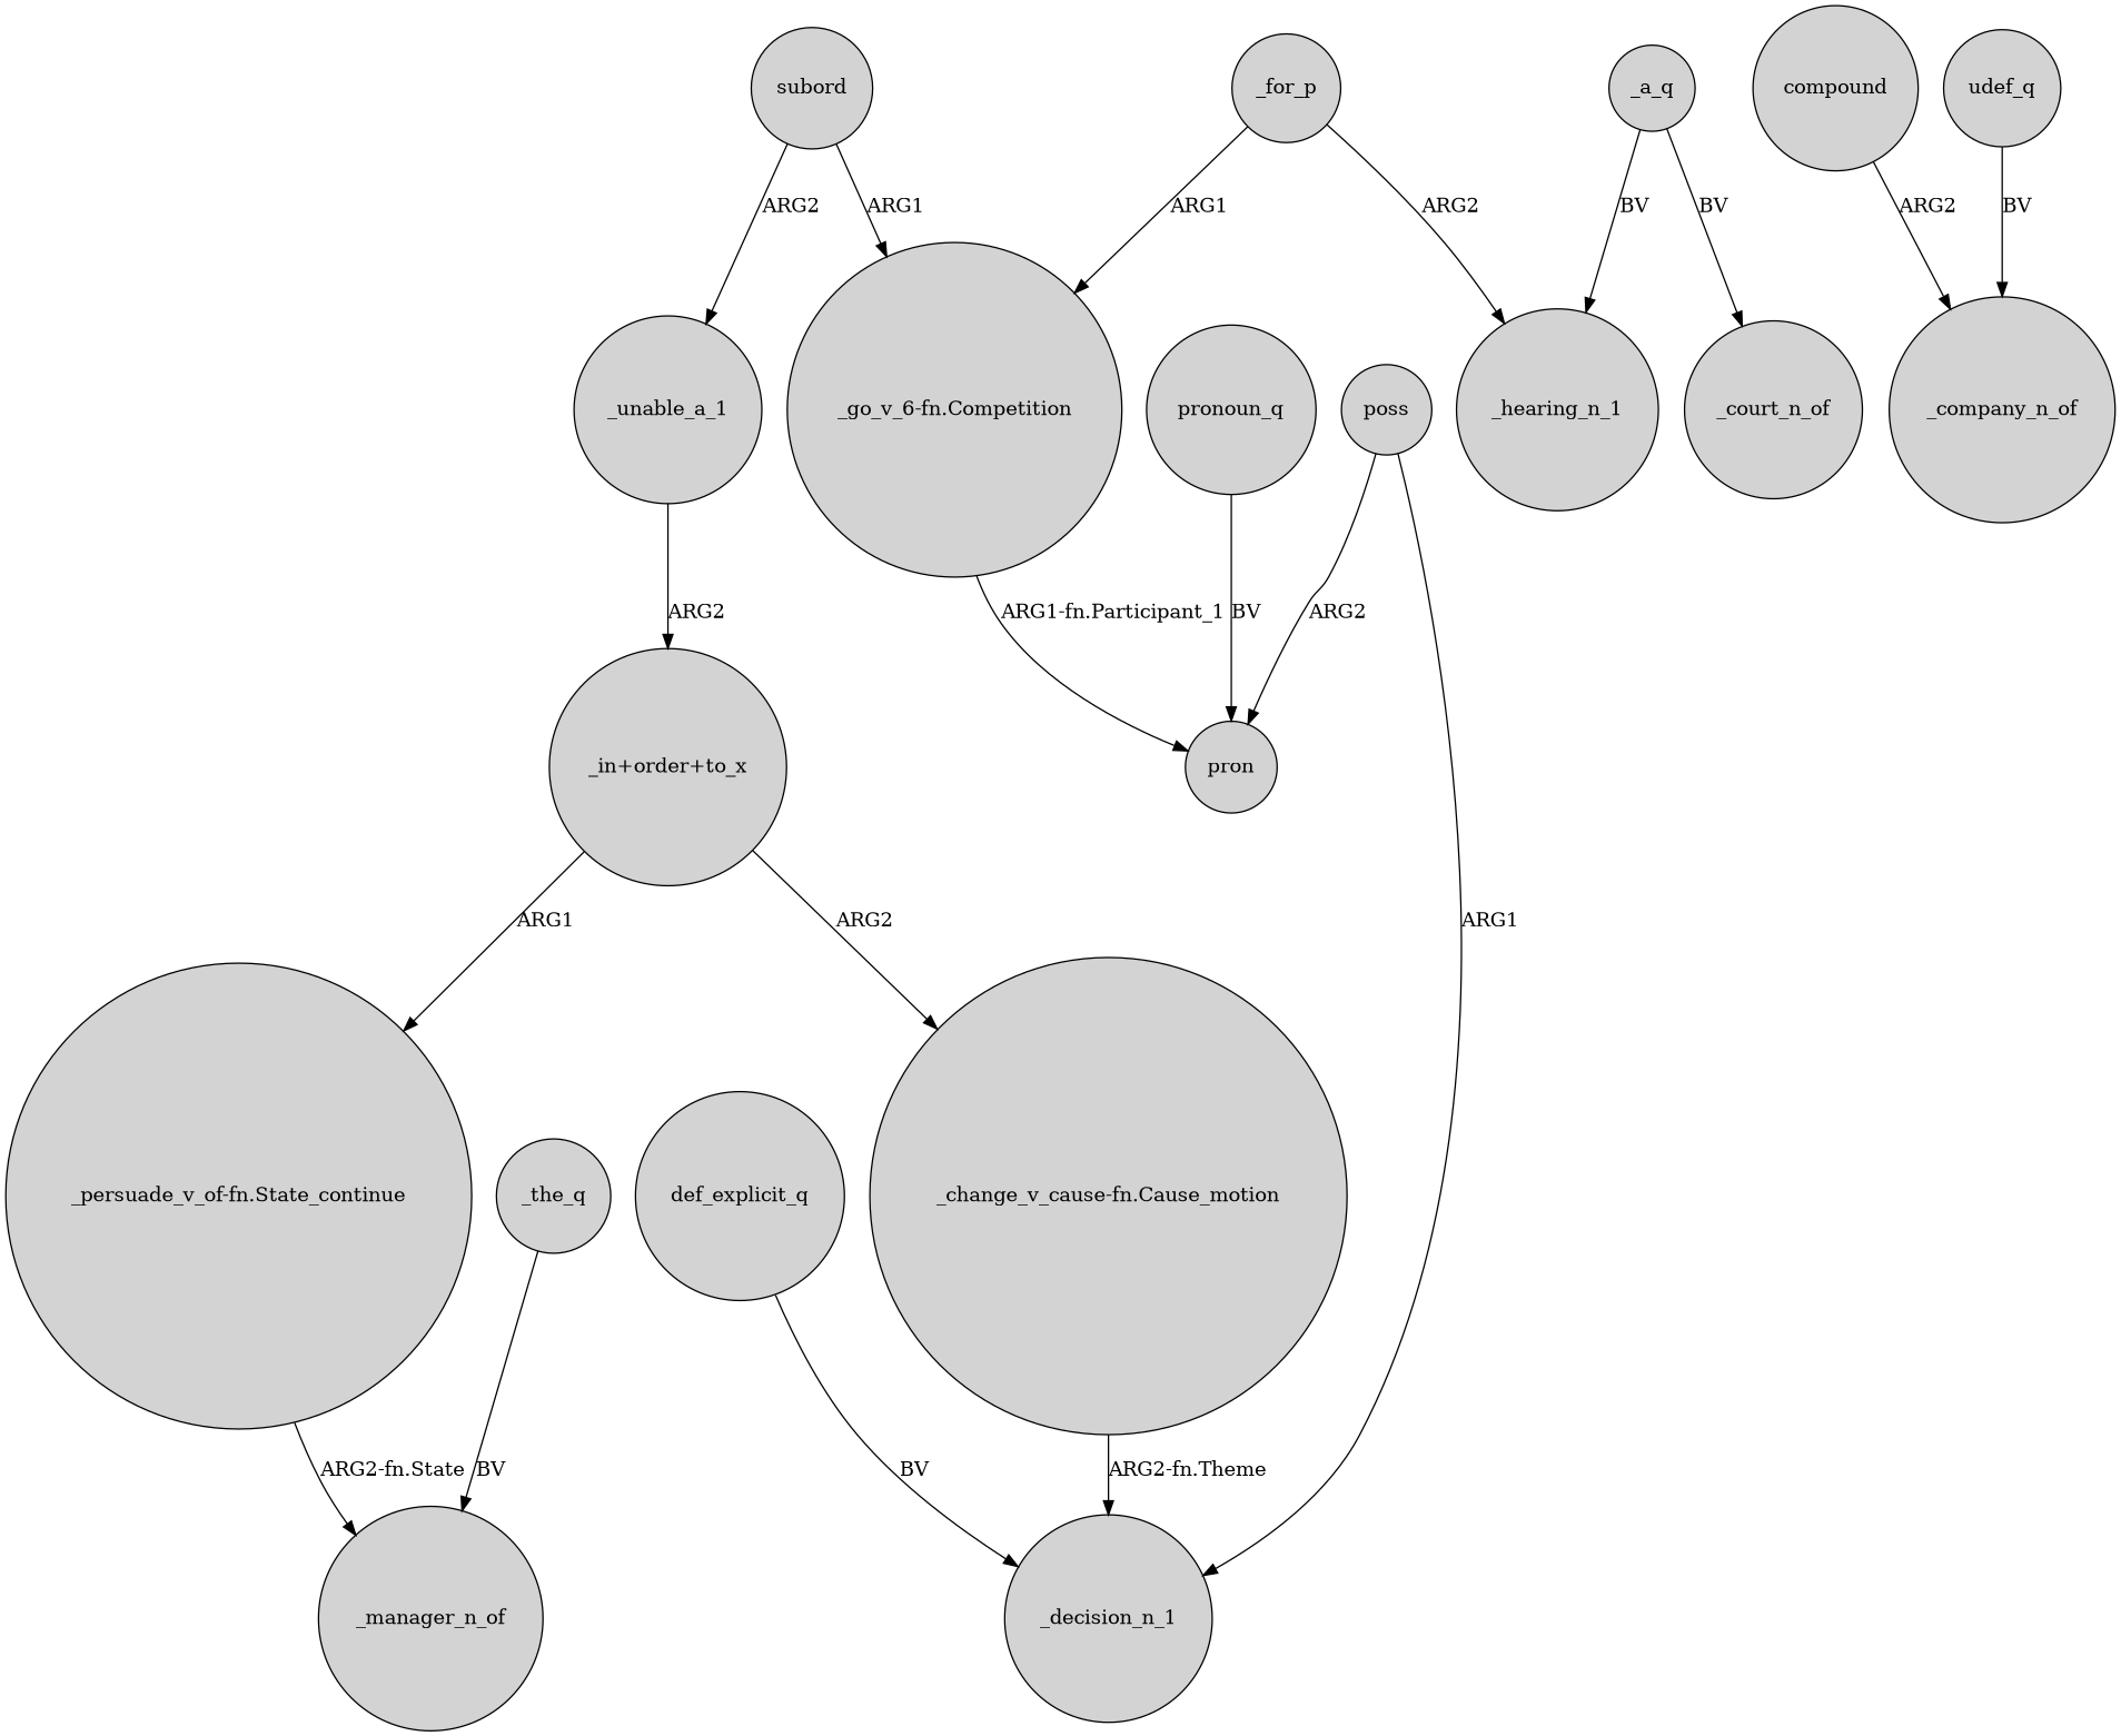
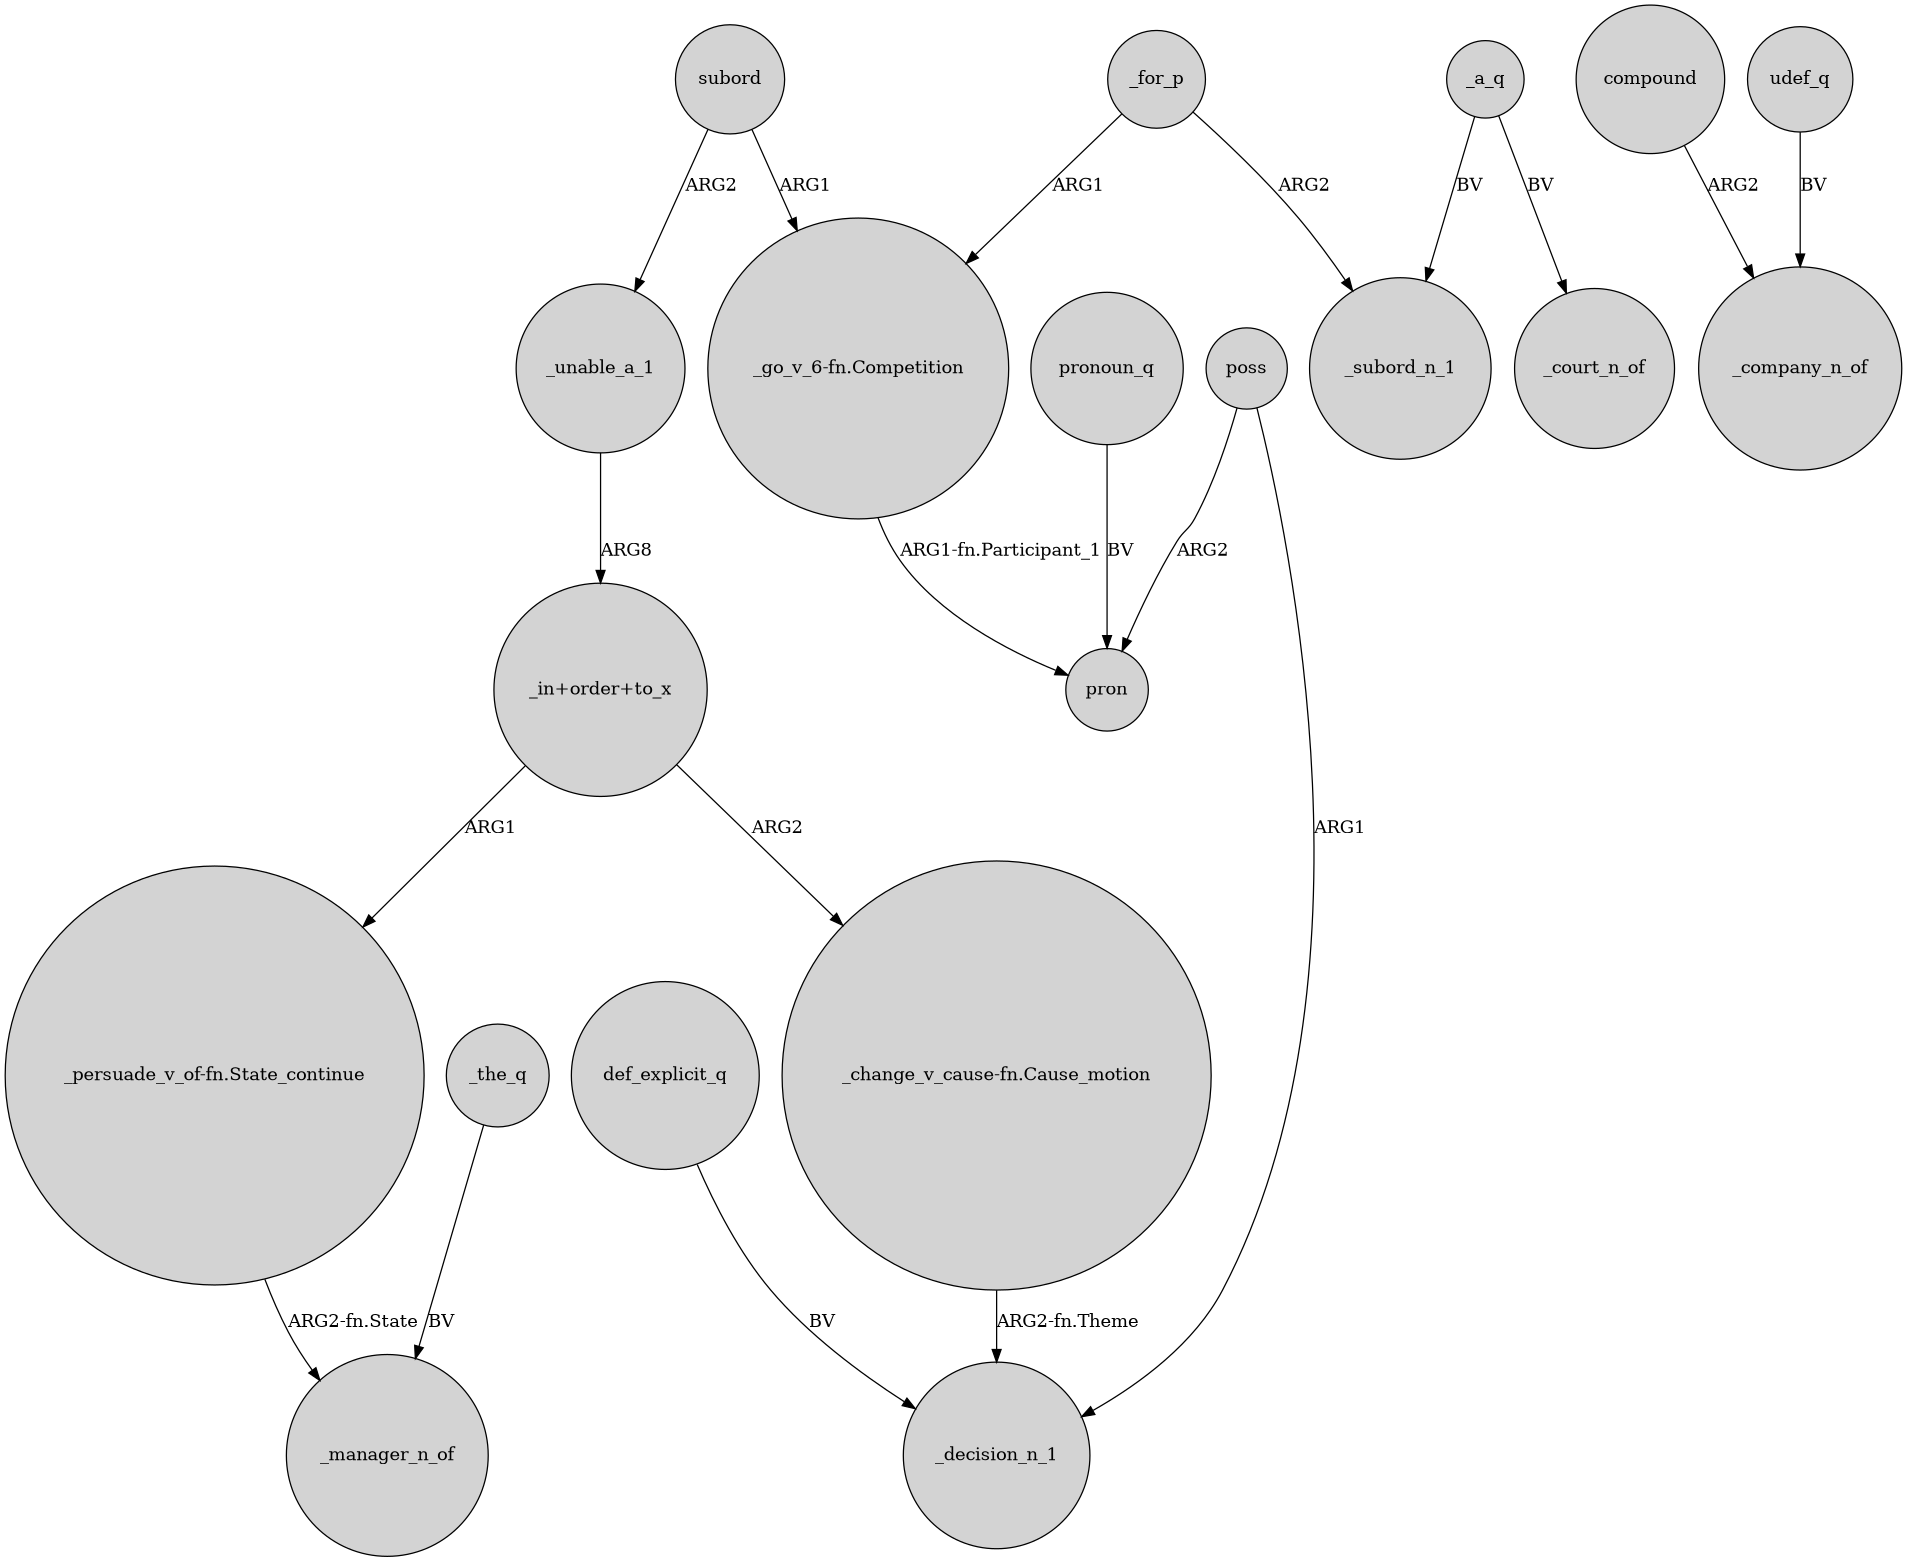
  digraph {
    node [shape=circle style=filled]
    n1 [label="_go_v_6-fn.Competition"]
    _for_p
-   _hearing_n_1
+   _hearing_n_1 [label=_subord_n_1]
    pron
    "_persuade_v_of-fn.State_continue"
    _manager_n_of
    subord
    _unable_a_1
    "_in+order+to_x"
    "_change_v_cause-fn.Cause_motion"
    _a_q
    _court_n_of
    _decision_n_1
    def_explicit_q
    poss
    compound
    _company_n_of
    pronoun_q
    _the_q
    udef_q
    n1 -> pron [label="ARG1-fn.Participant_1"]
    _for_p -> n1 [label=ARG1]
    _for_p -> _hearing_n_1 [label=ARG2]
    "_persuade_v_of-fn.State_continue" -> _manager_n_of [label="ARG2-fn.State"]
    subord -> n1 [label=ARG1]
    subord -> _unable_a_1 [label=ARG2]
-   _unable_a_1 -> "_in+order+to_x" [label=ARG2]
+   _unable_a_1 -> "_in+order+to_x" [label=ARG8]
    "_in+order+to_x" -> "_persuade_v_of-fn.State_continue" [label=ARG1]
    "_in+order+to_x" -> "_change_v_cause-fn.Cause_motion" [label=ARG2]
    "_change_v_cause-fn.Cause_motion" -> _decision_n_1 [label="ARG2-fn.Theme"]
    _a_q -> _hearing_n_1 [label=BV]
    _a_q -> _court_n_of [label=BV]
    def_explicit_q -> _decision_n_1 [label=BV]
    poss -> pron [label=ARG2]
    poss -> _decision_n_1 [label=ARG1]
    compound -> _company_n_of [label=ARG2]
    pronoun_q -> pron [label=BV]
    _the_q -> _manager_n_of [label=BV]
    udef_q -> _company_n_of [label=BV]
  }
